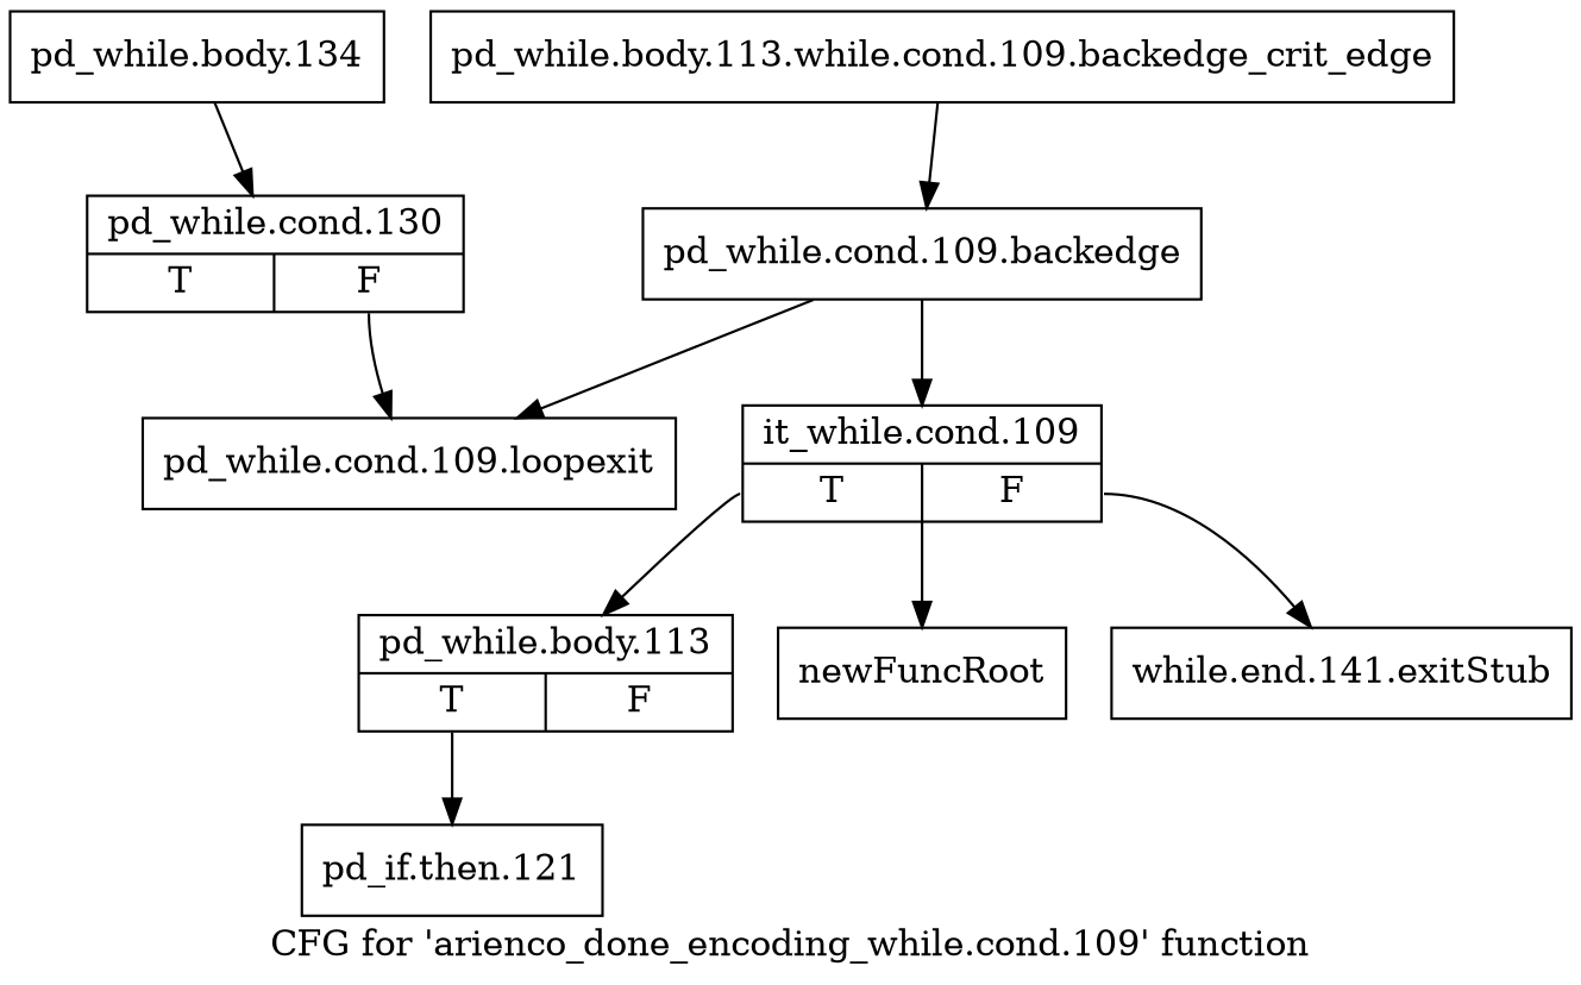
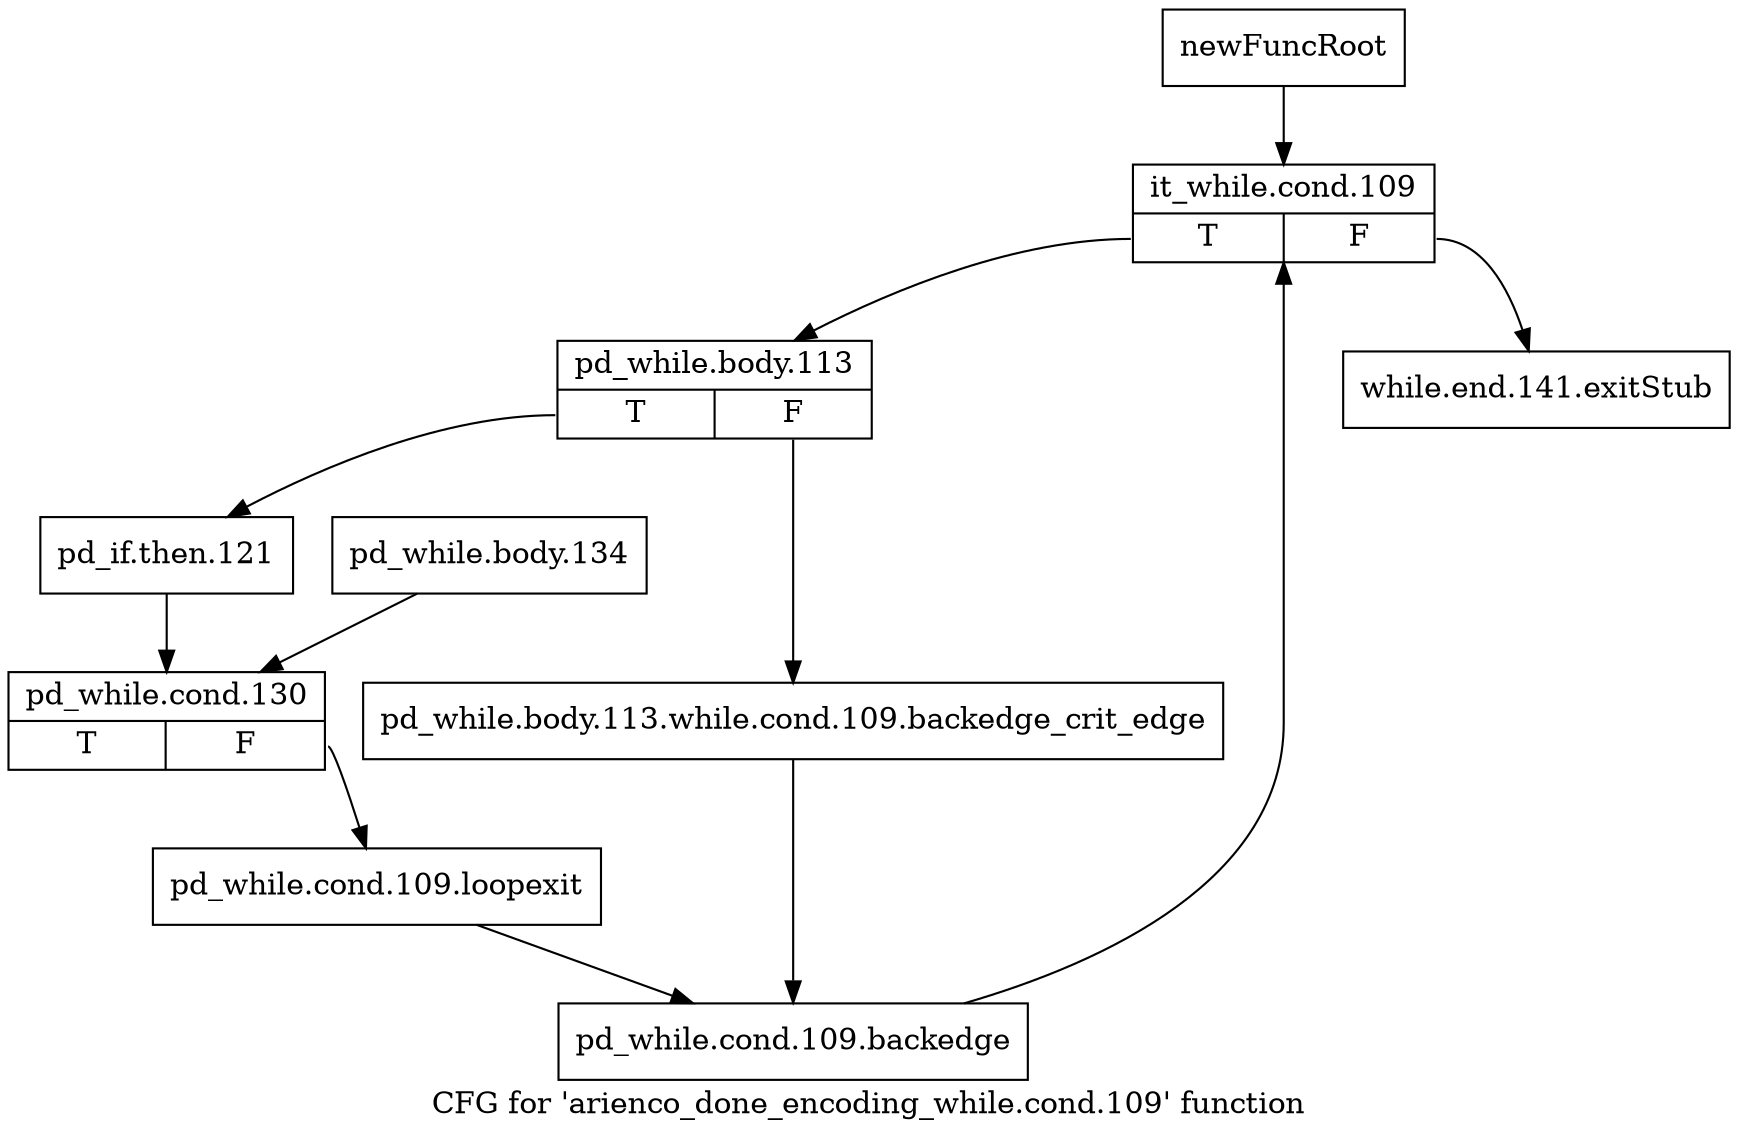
  digraph {
    label="CFG for 'arienco_done_encoding_while.cond.109' function"
    node [shape=record]
    n1 [label="{newFuncRoot}"]
    n2 [label="{it_while.cond.109|{<s0>T|<s1>F}}"]
    n3 [label="{while.end.141.exitStub}"]
    n4 [label="{pd_while.body.113|{<s0>T|<s1>F}}"]
    n5 [label="{pd_if.then.121}"]
    n6 [label="{pd_while.body.113.while.cond.109.backedge_crit_edge}"]
    n7 [label="{pd_while.cond.130|{<s0>T|<s1>F}}"]
    n8 [label="{pd_while.cond.109.backedge}"]
    n9 [label="{pd_while.cond.109.loopexit}"]
    n10 [label="{pd_while.body.134}"]
-   n2 -> n1
+   n1 -> n2
    n2 -> n3 [tailport=s1]
    n2 -> n4 [tailport=s0]
    n4 -> n5 [tailport=s0]
+   n4 -> n6 [tailport=s1]
+   n5 -> n7
    n6 -> n8
    n7 -> n9 [tailport=s1]
    n8 -> n2
-   n8 -> n9
+   n9 -> n8
    n10 -> n7
  }
